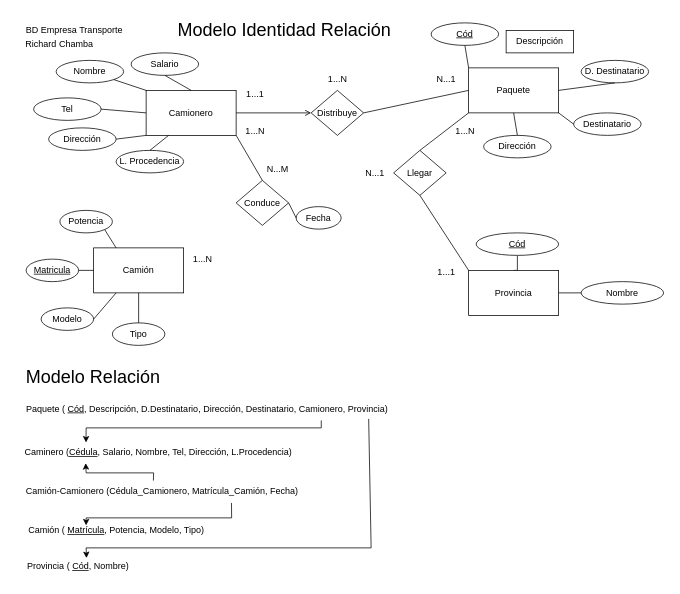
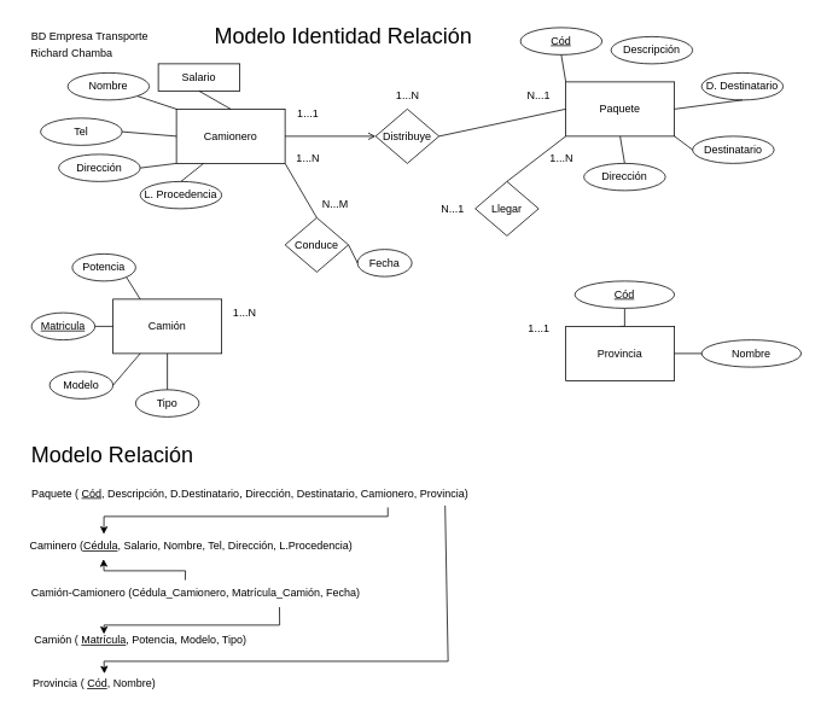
  <mxCell id="0" />
  <mxCell id="1" parent="0" />
  <mxCell id="2" value="Camionero" style="rounded=0;whiteSpace=wrap;html=1;" vertex="1" parent="1"><mxGeometry x="194" y="120" width="120" height="60" as="geometry" /></mxCell>
  <mxCell id="3" value="Paquete" style="rounded=0;whiteSpace=wrap;html=1;" vertex="1" parent="1"><mxGeometry x="624" y="90" width="120" height="60" as="geometry" /></mxCell>
  <mxCell id="4" style="edgeStyle=orthogonalEdgeStyle;rounded=0;orthogonalLoop=1;jettySize=auto;html=1;exitX=0.5;exitY=0;exitDx=0;exitDy=0;entryX=0.5;entryY=1;entryDx=0;entryDy=0;startArrow=none;startFill=0;endArrow=none;endFill=0;" edge="1" parent="1" source="5" target="25"><mxGeometry relative="1" as="geometry" /></mxCell>
  <mxCell id="5" value="Provincia" style="rounded=0;whiteSpace=wrap;html=1;" vertex="1" parent="1"><mxGeometry x="624" y="360" width="120" height="60" as="geometry" /></mxCell>
  <mxCell id="6" value="Camión" style="rounded=0;whiteSpace=wrap;html=1;" vertex="1" parent="1"><mxGeometry x="124" y="330" width="120" height="60" as="geometry" /></mxCell>
  <mxCell id="7" value="Tel" style="ellipse;whiteSpace=wrap;html=1;" vertex="1" parent="1"><mxGeometry x="44" y="130" width="90" height="30" as="geometry" /></mxCell>
  <mxCell id="8" value="Dirección" style="ellipse;whiteSpace=wrap;html=1;" vertex="1" parent="1"><mxGeometry x="64" y="170" width="90" height="30" as="geometry" /></mxCell>
  <mxCell id="9" value="Nombre" style="ellipse;whiteSpace=wrap;html=1;" vertex="1" parent="1"><mxGeometry x="74" y="80" width="90" height="30" as="geometry" /></mxCell>
- <mxCell id="10" value="Salario" style="ellipse;whiteSpace=wrap;html=1;" vertex="1" parent="1"><mxGeometry x="174" y="70" width="90" height="30" as="geometry" /></mxCell>
+ <mxCell id="10" value="Salario" style="whiteSpace=wrap;html=1;rounded=0;" vertex="1" parent="1"><mxGeometry x="174" y="70" width="90" height="30" as="geometry" /></mxCell>
  <mxCell id="11" value="L. Procedencia" style="ellipse;whiteSpace=wrap;html=1;" vertex="1" parent="1"><mxGeometry x="154" y="200" width="90" height="30" as="geometry" /></mxCell>
  <mxCell id="12" value="Distribuye" style="rhombus;whiteSpace=wrap;html=1;" vertex="1" parent="1"><mxGeometry x="414" y="120" width="70" height="60" as="geometry" /></mxCell>
  <mxCell id="13" value="Conduce" style="rhombus;whiteSpace=wrap;html=1;" vertex="1" parent="1"><mxGeometry x="314" y="240" width="70" height="60" as="geometry" /></mxCell>
  <mxCell id="14" value="Fecha" style="ellipse;whiteSpace=wrap;html=1;" vertex="1" parent="1"><mxGeometry x="394" y="275" width="60" height="30" as="geometry" /></mxCell>
  <mxCell id="15" value="Tipo" style="ellipse;whiteSpace=wrap;html=1;" vertex="1" parent="1"><mxGeometry x="149" y="430" width="70" height="30" as="geometry" /></mxCell>
  <mxCell id="16" value="Modelo" style="ellipse;whiteSpace=wrap;html=1;" vertex="1" parent="1"><mxGeometry x="54" y="410" width="70" height="30" as="geometry" /></mxCell>
  <mxCell id="17" value="&lt;u&gt;Matricula&lt;/u&gt;" style="ellipse;whiteSpace=wrap;html=1;" vertex="1" parent="1"><mxGeometry x="34" y="345" width="70" height="30" as="geometry" /></mxCell>
  <mxCell id="18" value="Potencia" style="ellipse;whiteSpace=wrap;html=1;" vertex="1" parent="1"><mxGeometry x="79" y="280" width="70" height="30" as="geometry" /></mxCell>
  <mxCell id="19" value="Llegar" style="rhombus;whiteSpace=wrap;html=1;" vertex="1" parent="1"><mxGeometry x="524" y="200" width="70" height="60" as="geometry" /></mxCell>
  <mxCell id="20" value="&lt;u&gt;Cód&lt;/u&gt;" style="ellipse;whiteSpace=wrap;html=1;" vertex="1" parent="1"><mxGeometry x="574" y="30" width="90" height="30" as="geometry" /></mxCell>
- <mxCell id="21" value="Descripción" style="whiteSpace=wrap;html=1;rounded=0;" vertex="1" parent="1"><mxGeometry x="674" y="40" width="90" height="30" as="geometry" /></mxCell>
+ <mxCell id="21" value="Descripción" style="ellipse;whiteSpace=wrap;html=1;" vertex="1" parent="1"><mxGeometry x="674" y="40" width="90" height="30" as="geometry" /></mxCell>
  <mxCell id="22" value="Dirección" style="ellipse;whiteSpace=wrap;html=1;" vertex="1" parent="1"><mxGeometry x="644" y="180" width="90" height="30" as="geometry" /></mxCell>
  <mxCell id="23" value="Destinatario" style="ellipse;whiteSpace=wrap;html=1;" vertex="1" parent="1"><mxGeometry x="764" y="150" width="90" height="30" as="geometry" /></mxCell>
  <mxCell id="24" value="D. Destinatario" style="ellipse;whiteSpace=wrap;html=1;" vertex="1" parent="1"><mxGeometry x="774" y="80" width="90" height="30" as="geometry" /></mxCell>
  <mxCell id="25" value="&lt;u&gt;Cód&lt;/u&gt;" style="ellipse;whiteSpace=wrap;html=1;" vertex="1" parent="1"><mxGeometry x="634" y="310" width="110" height="30" as="geometry" /></mxCell>
  <mxCell id="26" value="Nombre" style="ellipse;whiteSpace=wrap;html=1;" vertex="1" parent="1"><mxGeometry x="774" y="375" width="110" height="30" as="geometry" /></mxCell>
  <mxCell id="27" value="" style="endArrow=none;html=1;rounded=0;entryX=0;entryY=0.5;entryDx=0;entryDy=0;exitX=1;exitY=0.5;exitDx=0;exitDy=0;" edge="1" parent="1" source="5" target="26"><mxGeometry width="50" height="50" relative="1" as="geometry"><mxPoint x="424" y="280" as="sourcePoint" /><mxPoint x="474" y="230" as="targetPoint" /></mxGeometry></mxCell>
  <mxCell id="28" value="" style="endArrow=none;html=1;rounded=0;entryX=0.5;entryY=1;entryDx=0;entryDy=0;exitX=0.5;exitY=0;exitDx=0;exitDy=0;" edge="1" parent="1" source="2" target="10"><mxGeometry width="50" height="50" relative="1" as="geometry"><mxPoint x="424" y="280" as="sourcePoint" /><mxPoint x="474" y="230" as="targetPoint" /></mxGeometry></mxCell>
  <mxCell id="29" value="" style="endArrow=none;html=1;rounded=0;entryX=1;entryY=1;entryDx=0;entryDy=0;exitX=0;exitY=0;exitDx=0;exitDy=0;" edge="1" parent="1" source="2" target="9"><mxGeometry width="50" height="50" relative="1" as="geometry"><mxPoint x="424" y="280" as="sourcePoint" /><mxPoint x="474" y="230" as="targetPoint" /></mxGeometry></mxCell>
  <mxCell id="30" value="" style="endArrow=none;html=1;rounded=0;entryX=1;entryY=0.5;entryDx=0;entryDy=0;exitX=0;exitY=0.5;exitDx=0;exitDy=0;" edge="1" parent="1" source="2" target="7"><mxGeometry width="50" height="50" relative="1" as="geometry"><mxPoint x="424" y="280" as="sourcePoint" /><mxPoint x="474" y="230" as="targetPoint" /></mxGeometry></mxCell>
  <mxCell id="31" value="" style="endArrow=none;html=1;rounded=0;entryX=1;entryY=0.5;entryDx=0;entryDy=0;exitX=0;exitY=1;exitDx=0;exitDy=0;" edge="1" parent="1" source="2" target="8"><mxGeometry width="50" height="50" relative="1" as="geometry"><mxPoint x="424" y="280" as="sourcePoint" /><mxPoint x="474" y="230" as="targetPoint" /></mxGeometry></mxCell>
  <mxCell id="32" value="" style="endArrow=none;html=1;rounded=0;entryX=0.5;entryY=0;entryDx=0;entryDy=0;exitX=0.25;exitY=1;exitDx=0;exitDy=0;" edge="1" parent="1" source="2" target="11"><mxGeometry width="50" height="50" relative="1" as="geometry"><mxPoint x="424" y="280" as="sourcePoint" /><mxPoint x="474" y="230" as="targetPoint" /></mxGeometry></mxCell>
  <mxCell id="33" value="" style="endArrow=open;html=1;rounded=0;exitX=1;exitY=0.5;exitDx=0;exitDy=0;" edge="1" parent="1" source="2" target="12"><mxGeometry width="50" height="50" relative="1" as="geometry"><mxPoint x="424" y="330" as="sourcePoint" /><mxPoint x="474" y="280" as="targetPoint" /></mxGeometry></mxCell>
  <mxCell id="34" value="" style="endArrow=none;html=1;rounded=0;entryX=1;entryY=0.5;entryDx=0;entryDy=0;exitX=0;exitY=0.5;exitDx=0;exitDy=0;" edge="1" parent="1" source="3" target="12"><mxGeometry width="50" height="50" relative="1" as="geometry"><mxPoint x="424" y="330" as="sourcePoint" /><mxPoint x="474" y="280" as="targetPoint" /></mxGeometry></mxCell>
  <mxCell id="35" value="" style="endArrow=none;html=1;rounded=0;entryX=0;entryY=0;entryDx=0;entryDy=0;exitX=0.5;exitY=1;exitDx=0;exitDy=0;" edge="1" parent="1" source="20" target="3"><mxGeometry width="50" height="50" relative="1" as="geometry"><mxPoint x="424" y="330" as="sourcePoint" /><mxPoint x="474" y="280" as="targetPoint" /></mxGeometry></mxCell>
  <mxCell id="36" value="" style="endArrow=none;html=1;rounded=0;entryX=0.5;entryY=1;entryDx=0;entryDy=0;exitX=1;exitY=0.5;exitDx=0;exitDy=0;" edge="1" parent="1" source="3" target="24"><mxGeometry width="50" height="50" relative="1" as="geometry"><mxPoint x="424" y="330" as="sourcePoint" /><mxPoint x="474" y="280" as="targetPoint" /></mxGeometry></mxCell>
  <mxCell id="37" value="" style="endArrow=none;html=1;rounded=0;entryX=0;entryY=0.5;entryDx=0;entryDy=0;exitX=1;exitY=1;exitDx=0;exitDy=0;" edge="1" parent="1" source="3" target="23"><mxGeometry width="50" height="50" relative="1" as="geometry"><mxPoint x="424" y="330" as="sourcePoint" /><mxPoint x="474" y="280" as="targetPoint" /></mxGeometry></mxCell>
  <mxCell id="38" value="" style="endArrow=none;html=1;rounded=0;entryX=0.5;entryY=0;entryDx=0;entryDy=0;exitX=0.5;exitY=1;exitDx=0;exitDy=0;" edge="1" parent="1" source="3" target="22"><mxGeometry width="50" height="50" relative="1" as="geometry"><mxPoint x="424" y="330" as="sourcePoint" /><mxPoint x="474" y="280" as="targetPoint" /></mxGeometry></mxCell>
  <mxCell id="39" value="" style="endArrow=none;html=1;rounded=0;entryX=1;entryY=1;entryDx=0;entryDy=0;exitX=0.5;exitY=0;exitDx=0;exitDy=0;" edge="1" parent="1" source="13" target="2"><mxGeometry width="50" height="50" relative="1" as="geometry"><mxPoint x="424" y="330" as="sourcePoint" /><mxPoint x="474" y="280" as="targetPoint" /></mxGeometry></mxCell>
  <mxCell id="40" value="" style="endArrow=none;html=1;rounded=0;entryX=1;entryY=0.5;entryDx=0;entryDy=0;exitX=0;exitY=0.5;exitDx=0;exitDy=0;" edge="1" parent="1" source="14" target="13"><mxGeometry width="50" height="50" relative="1" as="geometry"><mxPoint x="424" y="330" as="sourcePoint" /><mxPoint x="474" y="280" as="targetPoint" /></mxGeometry></mxCell>
  <mxCell id="41" value="" style="endArrow=none;html=1;rounded=0;entryX=1;entryY=1;entryDx=0;entryDy=0;exitX=0.25;exitY=0;exitDx=0;exitDy=0;" edge="1" parent="1" source="6" target="18"><mxGeometry width="50" height="50" relative="1" as="geometry"><mxPoint x="424" y="330" as="sourcePoint" /><mxPoint x="474" y="280" as="targetPoint" /></mxGeometry></mxCell>
  <mxCell id="42" value="" style="endArrow=none;html=1;rounded=0;entryX=1;entryY=0.5;entryDx=0;entryDy=0;exitX=0;exitY=0.5;exitDx=0;exitDy=0;" edge="1" parent="1" source="6" target="17"><mxGeometry width="50" height="50" relative="1" as="geometry"><mxPoint x="424" y="330" as="sourcePoint" /><mxPoint x="474" y="280" as="targetPoint" /></mxGeometry></mxCell>
  <mxCell id="43" value="" style="endArrow=none;html=1;rounded=0;entryX=1;entryY=0.5;entryDx=0;entryDy=0;exitX=0.25;exitY=1;exitDx=0;exitDy=0;" edge="1" parent="1" source="6" target="16"><mxGeometry width="50" height="50" relative="1" as="geometry"><mxPoint x="424" y="330" as="sourcePoint" /><mxPoint x="474" y="280" as="targetPoint" /></mxGeometry></mxCell>
  <mxCell id="44" value="" style="endArrow=none;html=1;rounded=0;entryX=0.5;entryY=0;entryDx=0;entryDy=0;exitX=0.5;exitY=1;exitDx=0;exitDy=0;" edge="1" parent="1" source="6" target="15"><mxGeometry width="50" height="50" relative="1" as="geometry"><mxPoint x="424" y="330" as="sourcePoint" /><mxPoint x="474" y="280" as="targetPoint" /></mxGeometry></mxCell>
  <mxCell id="45" value="" style="endArrow=none;html=1;rounded=0;entryX=0;entryY=1;entryDx=0;entryDy=0;exitX=0.5;exitY=0;exitDx=0;exitDy=0;" edge="1" parent="1" source="19" target="3"><mxGeometry width="50" height="50" relative="1" as="geometry"><mxPoint x="424" y="330" as="sourcePoint" /><mxPoint x="474" y="280" as="targetPoint" /></mxGeometry></mxCell>
- <mxCell id="46" value="" style="endArrow=none;html=1;rounded=0;entryX=0.5;entryY=1;entryDx=0;entryDy=0;exitX=0;exitY=0;exitDx=0;exitDy=0;" edge="1" parent="1" source="5" target="19"><mxGeometry width="50" height="50" relative="1" as="geometry"><mxPoint x="424" y="330" as="sourcePoint" /><mxPoint x="474" y="280" as="targetPoint" /></mxGeometry></mxCell>
  <mxCell id="47" value="1...N" style="text;html=1;align=center;verticalAlign=middle;resizable=0;points=[];autosize=1;strokeColor=none;fillColor=none;" vertex="1" parent="1"><mxGeometry x="424" y="90" width="50" height="30" as="geometry" /></mxCell>
  <mxCell id="48" value="N...M" style="text;html=1;align=center;verticalAlign=middle;resizable=0;points=[];autosize=1;strokeColor=none;fillColor=none;" vertex="1" parent="1"><mxGeometry x="344" y="210" width="50" height="30" as="geometry" /></mxCell>
  <mxCell id="49" value="N...1" style="text;html=1;align=center;verticalAlign=middle;resizable=0;points=[];autosize=1;strokeColor=none;fillColor=none;" vertex="1" parent="1"><mxGeometry x="474" y="215" width="50" height="30" as="geometry" /></mxCell>
  <mxCell id="50" value="&lt;font style=&quot;font-size: 24px;&quot;&gt;Modelo Identidad Relación&lt;/font&gt;" style="text;html=1;align=center;verticalAlign=middle;resizable=0;points=[];autosize=1;strokeColor=none;fillColor=none;" vertex="1" parent="1"><mxGeometry x="223" y="20" width="310" height="40" as="geometry" /></mxCell>
  <mxCell id="51" value="1...1" style="text;html=1;align=center;verticalAlign=middle;resizable=0;points=[];autosize=1;strokeColor=none;fillColor=none;" vertex="1" parent="1"><mxGeometry x="569" y="348" width="50" height="30" as="geometry" /></mxCell>
  <mxCell id="52" value="1...N" style="text;html=1;align=center;verticalAlign=middle;resizable=0;points=[];autosize=1;strokeColor=none;fillColor=none;" vertex="1" parent="1"><mxGeometry x="594" y="160" width="50" height="30" as="geometry" /></mxCell>
  <mxCell id="53" value="&lt;font style=&quot;font-size: 24px;&quot;&gt;Modelo Relación&lt;/font&gt;" style="text;html=1;align=center;verticalAlign=middle;resizable=0;points=[];autosize=1;strokeColor=none;fillColor=none;" vertex="1" parent="1"><mxGeometry x="23" y="483" width="200" height="40" as="geometry" /></mxCell>
  <mxCell id="54" value="1...1" style="text;html=1;align=center;verticalAlign=middle;resizable=0;points=[];autosize=1;strokeColor=none;fillColor=none;" vertex="1" parent="1"><mxGeometry x="314" y="110" width="50" height="30" as="geometry" /></mxCell>
  <mxCell id="55" value="N...1" style="text;html=1;align=center;verticalAlign=middle;resizable=0;points=[];autosize=1;strokeColor=none;fillColor=none;" vertex="1" parent="1"><mxGeometry x="569" y="90" width="50" height="30" as="geometry" /></mxCell>
  <mxCell id="56" value="1...N" style="text;html=1;align=center;verticalAlign=middle;resizable=0;points=[];autosize=1;strokeColor=none;fillColor=none;" vertex="1" parent="1"><mxGeometry x="244" y="330" width="50" height="30" as="geometry" /></mxCell>
  <mxCell id="57" value="1...N" style="text;html=1;align=center;verticalAlign=middle;resizable=0;points=[];autosize=1;strokeColor=none;fillColor=none;" vertex="1" parent="1"><mxGeometry x="314" y="160" width="50" height="30" as="geometry" /></mxCell>
  <mxCell id="58" value="Caminero (&lt;u&gt;Cédula&lt;/u&gt;, Salario, Nombre, Tel, Dirección, L.Procedencia)" style="text;html=1;align=center;verticalAlign=middle;resizable=0;points=[];autosize=1;strokeColor=none;fillColor=none;" vertex="1" parent="1"><mxGeometry x="20" y="588" width="380" height="30" as="geometry" /></mxCell>
  <mxCell id="59" value="Paquete ( &lt;u&gt;Cód&lt;/u&gt;, Descripción, D.Destinatario, Dirección, Destinatario, Camionero, Provincia)" style="text;html=1;align=center;verticalAlign=middle;resizable=0;points=[];autosize=1;strokeColor=none;fillColor=none;" vertex="1" parent="1"><mxGeometry x="20" y="530" width="510" height="30" as="geometry" /></mxCell>
  <mxCell id="60" value="Camión ( &lt;u&gt;Matrícula&lt;/u&gt;, Potencia, Modelo, Tipo)" style="text;html=1;align=center;verticalAlign=middle;resizable=0;points=[];autosize=1;strokeColor=none;fillColor=none;" vertex="1" parent="1"><mxGeometry x="24" y="692" width="260" height="30" as="geometry" /></mxCell>
  <mxCell id="61" value="Provincia ( &lt;u&gt;Cód&lt;/u&gt;, Nombre)" style="text;html=1;align=center;verticalAlign=middle;resizable=0;points=[];autosize=1;strokeColor=none;fillColor=none;" vertex="1" parent="1"><mxGeometry x="23" y="740" width="160" height="30" as="geometry" /></mxCell>
  <mxCell id="62" value="Camión-Camionero (Cédula_Camionero, Matrícula_Camión, Fecha)" style="text;html=1;align=center;verticalAlign=middle;resizable=0;points=[];autosize=1;strokeColor=none;fillColor=none;" vertex="1" parent="1"><mxGeometry x="20" y="639" width="390" height="30" as="geometry" /></mxCell>
  <mxCell id="63" value="" style="endArrow=classic;html=1;rounded=0;entryX=0.247;entryY=0.049;entryDx=0;entryDy=0;entryPerimeter=0;" edge="1" parent="1" target="58"><mxGeometry width="50" height="50" relative="1" as="geometry"><mxPoint x="427.5" y="560" as="sourcePoint" /><mxPoint x="114" y="580" as="targetPoint" /><Array as="points"><mxPoint x="427.5" y="570" /><mxPoint x="114" y="570" /></Array></mxGeometry></mxCell>
  <mxCell id="64" value="" style="endArrow=classic;html=1;rounded=0;fontFamily=Helvetica;fontSize=12;fontColor=default;autosize=1;resizable=0;entryX=0.246;entryY=0.969;entryDx=0;entryDy=0;entryPerimeter=0;exitX=0.471;exitY=0.044;exitDx=0;exitDy=0;exitPerimeter=0;" edge="1" parent="1" source="62" target="58"><mxGeometry width="50" height="50" relative="1" as="geometry"><mxPoint x="254" y="610" as="sourcePoint" /><mxPoint x="94" y="570" as="targetPoint" /><Array as="points"><mxPoint x="204" y="630" /><mxPoint x="114" y="630" /></Array></mxGeometry></mxCell>
  <mxCell id="65" value="" style="endArrow=classic;html=1;rounded=0;fontFamily=Helvetica;fontSize=12;fontColor=default;autosize=1;resizable=0;exitX=0.738;exitY=1.036;exitDx=0;exitDy=0;exitPerimeter=0;" edge="1" parent="1" source="62"><mxGeometry width="50" height="50" relative="1" as="geometry"><mxPoint x="254" y="800" as="sourcePoint" /><mxPoint x="114" y="700" as="targetPoint" /><Array as="points"><mxPoint x="308" y="690" /><mxPoint x="114" y="690" /></Array></mxGeometry></mxCell>
  <mxCell id="66" value="" style="endArrow=classic;html=1;rounded=0;fontFamily=Helvetica;fontSize=12;fontColor=default;autosize=1;resizable=0;exitX=0.923;exitY=0.933;exitDx=0;exitDy=0;exitPerimeter=0;entryX=0.572;entryY=0.119;entryDx=0;entryDy=0;entryPerimeter=0;" edge="1" parent="1" source="59" target="61"><mxGeometry width="50" height="50" relative="1" as="geometry"><mxPoint x="254" y="700" as="sourcePoint" /><mxPoint x="104" y="730" as="targetPoint" /><Array as="points"><mxPoint x="494" y="730" /><mxPoint x="114" y="730" /></Array></mxGeometry></mxCell>
  <mxCell id="67" value="BD Empresa Transporte" style="text;html=1;align=center;verticalAlign=middle;resizable=0;points=[];autosize=1;strokeColor=none;fillColor=none;fontFamily=Helvetica;fontSize=12;fontColor=default;" vertex="1" parent="1"><mxGeometry x="23" y="25" width="150" height="30" as="geometry" /></mxCell>
  <mxCell id="68" value="Richard Chamba" style="text;html=1;align=center;verticalAlign=middle;resizable=0;points=[];autosize=1;strokeColor=none;fillColor=none;fontFamily=Helvetica;fontSize=12;fontColor=default;" vertex="1" parent="1"><mxGeometry x="23" y="43" width="110" height="30" as="geometry" /></mxCell>
